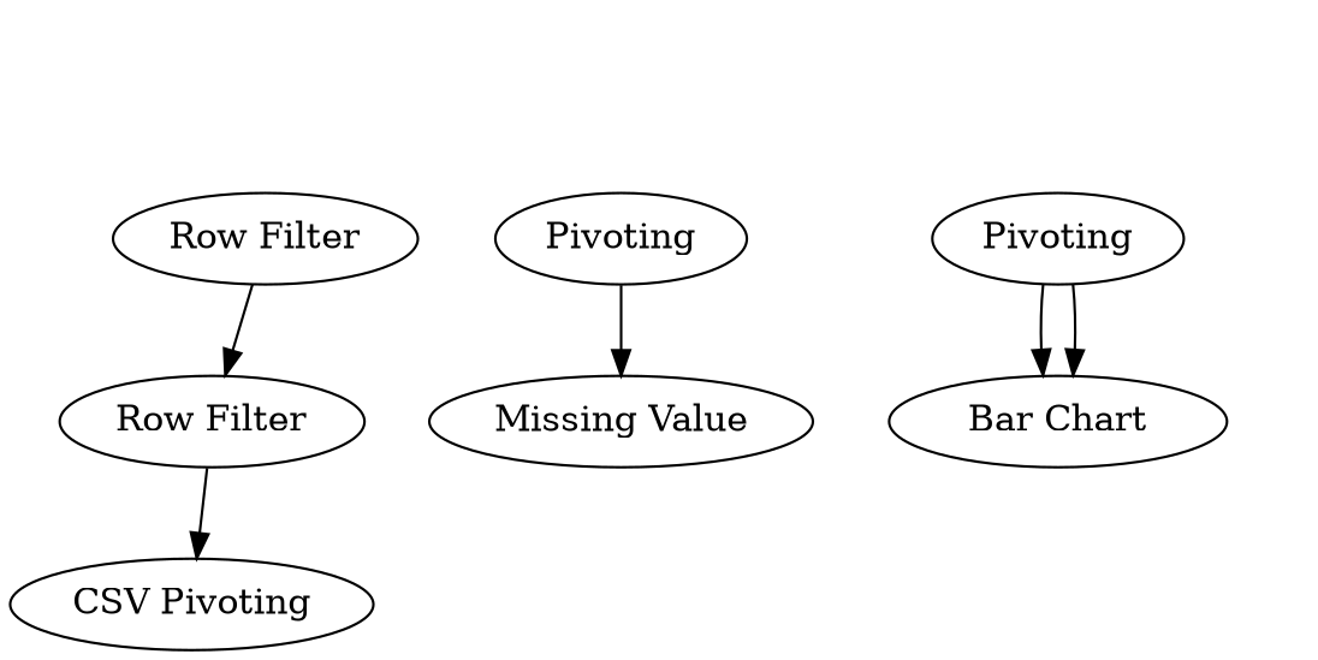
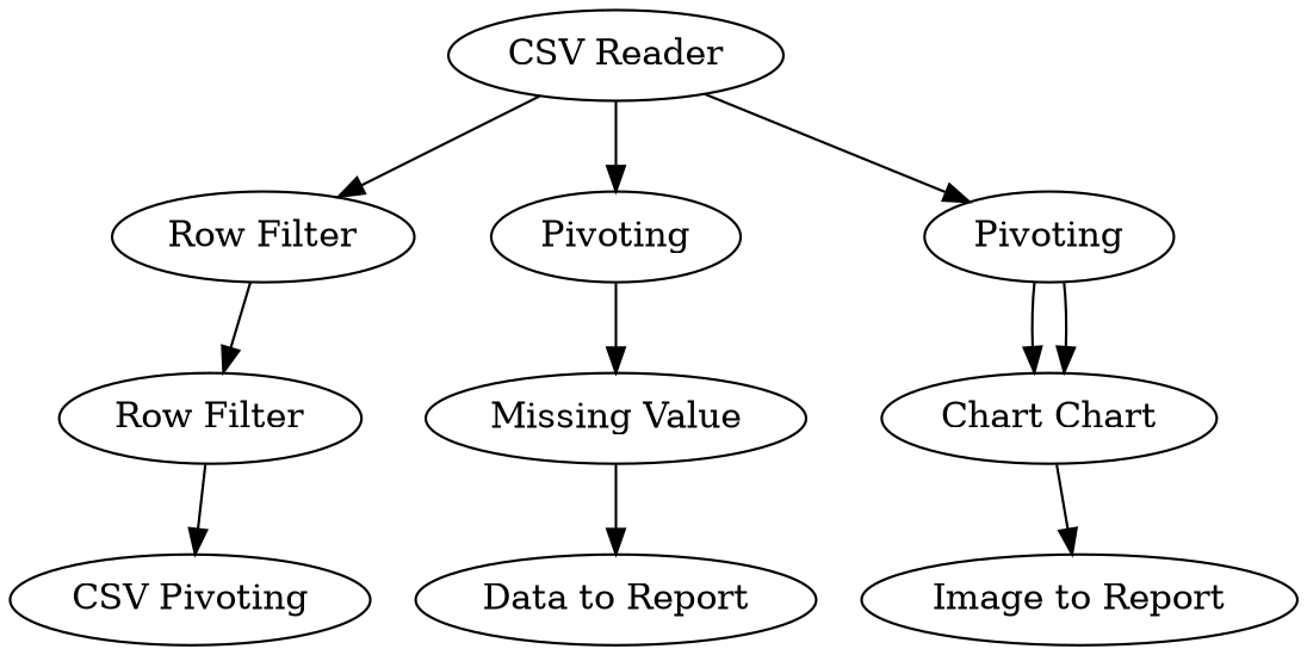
  digraph {
    rankdir=TB
+   n1 [label="CSV Reader"]
    n2 [label="Row Filter"]
    n3 [label=Pivoting]
    n4 [label=Pivoting]
    n5 [label="Row Filter"]
    n6 [label="Missing Value"]
-   n7 [label="Bar Chart"]
+   n7 [label="Chart Chart"]
    n8 [label="CSV Pivoting"]
+   n9 [label="Data to Report"]
+   n10 [label="Image to Report"]
+   n1 -> n2
+   n1 -> n3
+   n1 -> n4
    n2 -> n5
    n3 -> n6
    n4 -> n7
    n4 -> n7
    n5 -> n8
+   n6 -> n9
+   n7 -> n10
  }
